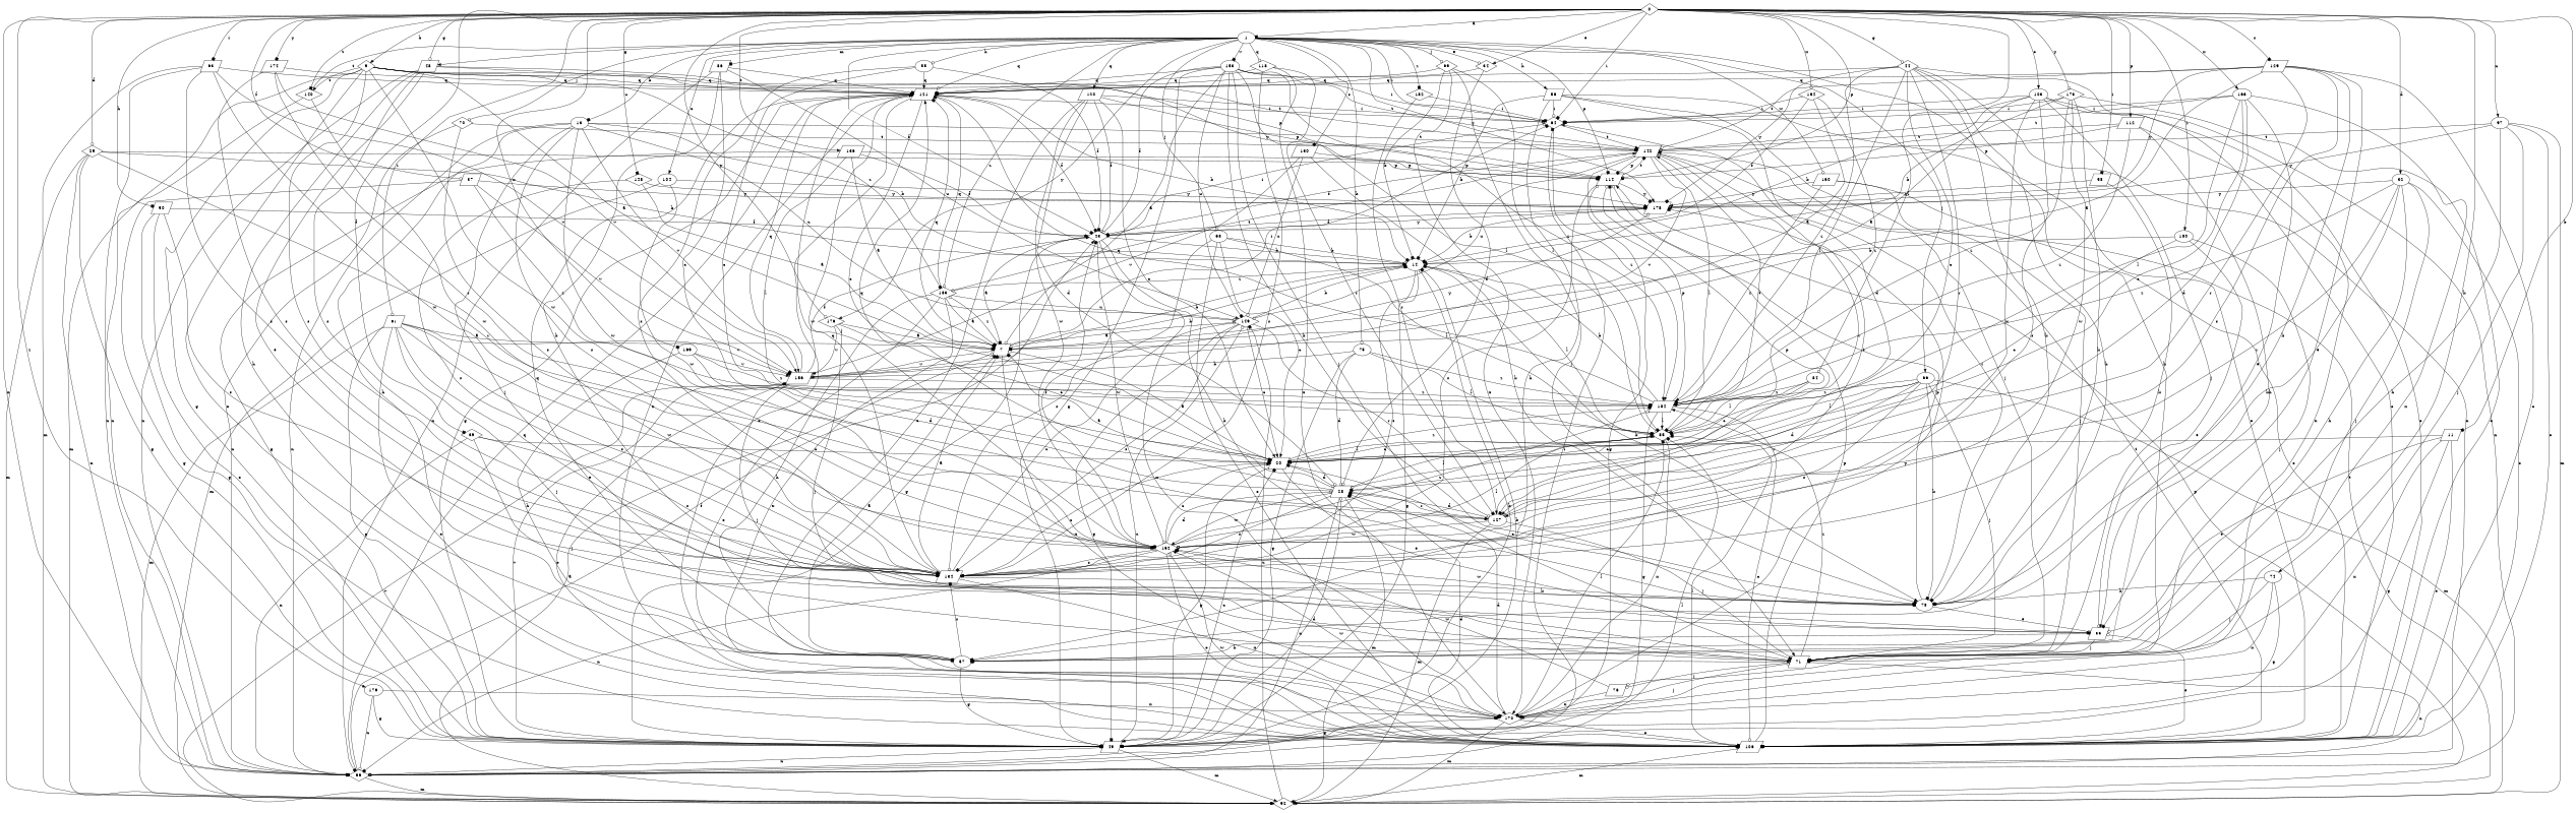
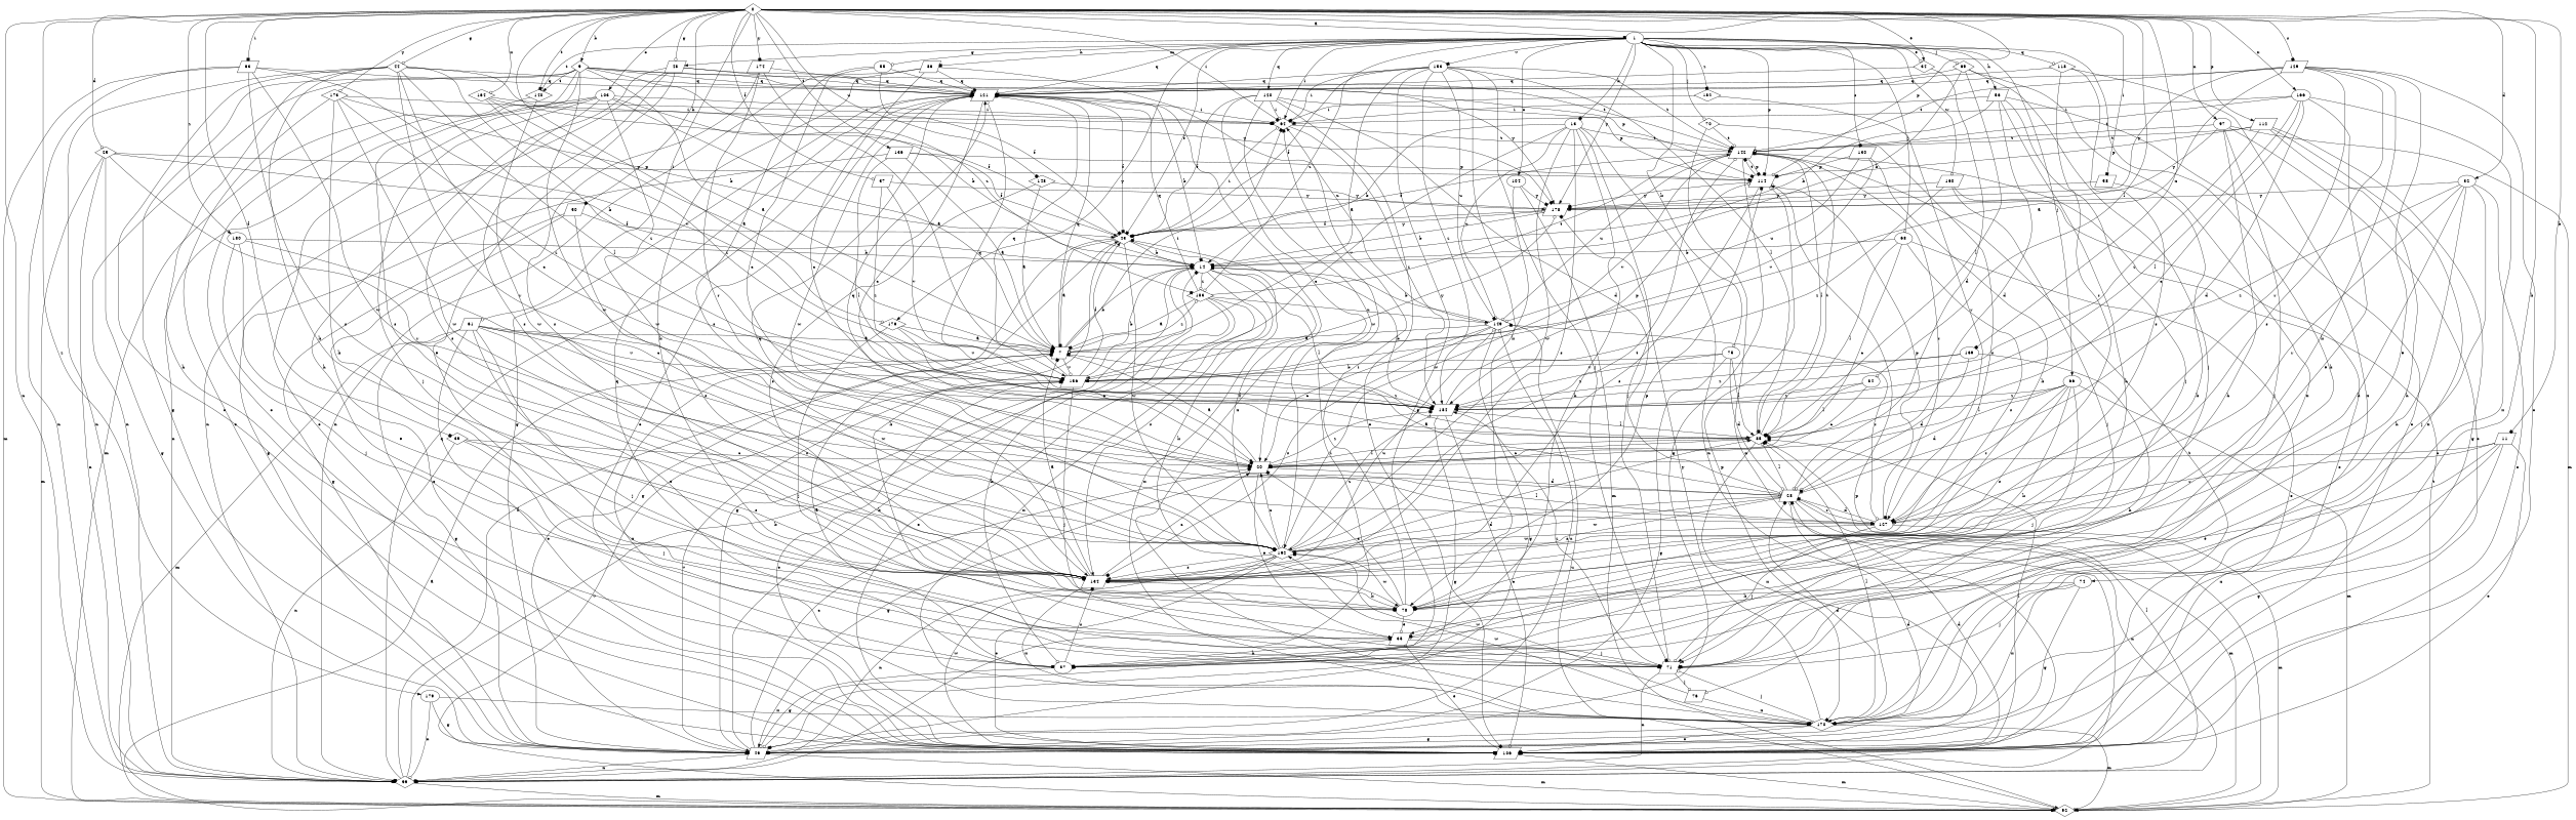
  strict digraph {
    node [shape=parallelogram]
    edge [arrowhead=odot]
    0 [shape=diamond]
    1 [shape=ellipse]
    9 [shape=diamond]
    11
    n5 [label=32 shape=ellipse]
    25 [shape=diamond]
    34 [shape=diamond]
    37
    39 [shape=diamond]
    44 [shape=diamond]
    48
    50
    58
    61
    63
    64 [shape=diamond]
    74 [shape=ellipse]
    84 [shape=ellipse]
    97 [shape=ellipse]
    99 [shape=diamond]
    103 [shape=ellipse]
    112
    114
    129
    136
    140 [shape=diamond]
    148 [shape=diamond]
    164 [shape=diamond]
    166 [shape=ellipse]
    169 [shape=ellipse]
    173 [shape=diamond]
    174
    176 [shape=diamond]
    179 [shape=ellipse]
    180 [shape=ellipse]
    13 [shape=ellipse]
    43 [shape=diamond]
    55 [shape=ellipse]
    56
    66 [shape=ellipse]
    68 [shape=ellipse]
    69 [shape=diamond]
    70 [shape=diamond]
    75 [shape=ellipse]
    76
    86
    104 [shape=ellipse]
    118 [shape=diamond]
    120
    121
    130
    153 [shape=ellipse]
    160
    178
    182 [shape=diamond]
    183 [shape=diamond]
    7
    49
    106
    134
    142
    162 [shape=diamond]
    170 [shape=diamond]
    20
    35
    127 [shape=ellipse]
    57 [shape=ellipse]
    71
    78 [shape=ellipse]
    184
    14 [shape=ellipse]
    92 [shape=diamond]
    28
    156
    85 [shape=diamond]
    149 [shape=diamond]
    0 -> 1 [arrowhead=box label=a]
    0 -> 9 [arrowhead=normal label=b]
    0 -> 11 [arrowhead=box label=b]
    0 -> n5 [arrowhead=normal label=d]
    0 -> 25 [label=d]
    0 -> 34 [arrowhead=normal label=e]
    0 -> 37 [label=f]
    0 -> 39 [arrowhead=box label=f]
    0 -> 44 [label=g]
    0 -> 48 [label=g]
    0 -> 50 [arrowhead=box label=h]
    0 -> 58 [arrowhead=box label=i]
    0 -> 61 [label=i]
    0 -> 63 [arrowhead=box label=i]
    0 -> 64 [arrowhead=box label=i]
    0 -> 74 [arrowhead=normal label=k]
    0 -> 84 [label=l]
    0 -> 97 [arrowhead=normal label=n]
    0 -> 99 [label=n]
    0 -> 103 [arrowhead=normal label=o]
    0 -> 112 [arrowhead=normal label=p]
    0 -> 114 [label=p]
    0 -> 129 [arrowhead=box label=s]
    0 -> 136 [arrowhead=normal label=t]
    0 -> 140 [arrowhead=box label=t]
    0 -> 148 [arrowhead=box label=u]
    0 -> 164 [label=x]
    0 -> 166 [arrowhead=normal label=x]
    0 -> 169 [arrowhead=box label=x]
    0 -> 173 [label=y]
    0 -> 174 [arrowhead=box label=y]
    0 -> 176 [label=y]
    0 -> 179 [arrowhead=normal label=z]
    0 -> 180 [arrowhead=normal label=z]
    1 -> 34 [label=e]
    1 -> 48 [arrowhead=normal label=g]
    1 -> 64 [arrowhead=normal label=i]
    1 -> 114 [arrowhead=box label=p]
    1 -> 140 [label=t]
    1 -> 176 [arrowhead=normal label=y]
    1 -> 13 [arrowhead=box label=b]
    1 -> 43 [arrowhead=box label=f]
    1 -> 55 [label=h]
    1 -> 56 [arrowhead=normal label=h]
    1 -> 66 [arrowhead=normal label=j]
    1 -> 68 [label=j]
    1 -> 69 [label=j]
    1 -> 70 [label=j]
    1 -> 75 [label=k]
    1 -> 76 [label=k]
    1 -> 86 [arrowhead=box label=m]
    1 -> 104 [arrowhead=normal label=o]
    1 -> 118 [label=q]
    1 -> 120 [arrowhead=normal label=q]
    1 -> 121 [label=q]
    1 -> 130 [arrowhead=box label=s]
    1 -> 153 [arrowhead=box label=v]
    1 -> 160 [label=w]
    1 -> 178 [arrowhead=normal label=y]
    1 -> 182 [arrowhead=box label=z]
    1 -> 183 [label=z]
    9 -> 99 [arrowhead=box label=n]
    9 -> 114 [arrowhead=box label=p]
    9 -> 140 [arrowhead=normal label=t]
    9 -> 121 [arrowhead=box label=q]
    9 -> 183 [arrowhead=box label=z]
    9 -> 7 [arrowhead=normal label=a]
    9 -> 49 [arrowhead=normal label=g]
    9 -> 106 [arrowhead=box label=o]
    9 -> 134 [label=s]
    9 -> 142 [arrowhead=normal label=t]
    9 -> 162 [label=w]
    11 -> 49 [arrowhead=box label=g]
    11 -> 106 [arrowhead=normal label=o]
    11 -> 170 [arrowhead=normal label=x]
    11 -> 20 [arrowhead=box label=c]
    11 -> 35 [label=e]
+   11 -> 127 [label=r]
    n5 -> 178 [label=y]
    n5 -> 106 [arrowhead=normal label=o]
    n5 -> 127 [arrowhead=normal label=r]
    n5 -> 57 [arrowhead=box label=h]
    n5 -> 71 [arrowhead=normal label=j]
    n5 -> 78 [arrowhead=normal label=k]
    n5 -> 184 [arrowhead=normal label=z]
    25 -> 99 [arrowhead=normal label=n]
    25 -> 114 [arrowhead=box label=p]
    25 -> 49 [arrowhead=normal label=g]
    25 -> 127 [arrowhead=normal label=r]
    25 -> 14 [arrowhead=normal label=b]
    25 -> 92 [label=m]
    34 -> 121 [arrowhead=box label=q]
    34 -> 28 [label=d]
    37 -> 178 [label=y]
-   37 -> 49 [label=g]
+   112 -> 49 [label=g]
    37 -> 184 [arrowhead=box label=z]
    37 -> 156 [arrowhead=box label=v]
    39 -> 99 [arrowhead=normal label=n]
    39 -> 134 [label=s]
    39 -> 20 [arrowhead=box label=c]
    39 -> 71 [label=j]
    44 -> 99 [label=n]
    44 -> 121 [label=q]
    44 -> 178 [arrowhead=box label=y]
    44 -> 106 [arrowhead=box label=o]
    44 -> 20 [arrowhead=normal label=c]
    44 -> 127 [label=r]
    44 -> 57 [label=h]
    44 -> 78 [arrowhead=box label=k]
    44 -> 184 [arrowhead=box label=z]
    44 -> 85 [label=l]
    48 -> 99 [arrowhead=box label=n]
    48 -> 121 [label=q]
    48 -> 178 [arrowhead=normal label=y]
    48 -> 134 [label=s]
    48 -> 35 [arrowhead=box label=e]
    48 -> 57 [arrowhead=box label=h]
    50 -> 43 [arrowhead=normal label=f]
    50 -> 49 [label=g]
    50 -> 106 [arrowhead=box label=o]
    50 -> 134 [label=s]
    58 -> 178 [label=y]
    58 -> 78 [label=k]
    61 -> 7 [arrowhead=box label=a]
    61 -> 49 [arrowhead=normal label=g]
    61 -> 106 [label=o]
    61 -> 134 [arrowhead=normal label=s]
    61 -> 162 [label=w]
    61 -> 35 [arrowhead=normal label=e]
    61 -> 71 [arrowhead=normal label=j]
    61 -> 92 [arrowhead=normal label=m]
    61 -> 156 [arrowhead=normal label=v]
    63 -> 99 [label=n]
    63 -> 121 [arrowhead=box label=q]
    63 -> 134 [arrowhead=box label=s]
    63 -> 162 [label=w]
    63 -> 92 [arrowhead=normal label=m]
    63 -> 156 [arrowhead=box label=v]
    64 -> 142 [arrowhead=normal label=t]
    64 -> 184 [arrowhead=normal label=z]
    74 -> 49 [arrowhead=normal label=g]
    74 -> 170 [label=x]
    74 -> 71 [label=j]
    74 -> 78 [label=k]
    84 -> 20 [arrowhead=normal label=c]
    84 -> 184 [label=z]
    84 -> 85 [arrowhead=normal label=l]
    97 -> 178 [arrowhead=normal label=y]
    97 -> 106 [arrowhead=normal label=o]
    97 -> 142 [label=t]
    97 -> 57 [label=h]
    97 -> 71 [arrowhead=box label=j]
    97 -> 92 [label=m]
    99 -> 64 [arrowhead=box label=i]
    99 -> 43 [arrowhead=normal label=f]
    99 -> 121 [label=q]
    99 -> 14 [arrowhead=box label=b]
    99 -> 92 [arrowhead=normal label=m]
    99 -> 85 [arrowhead=box label=l]
    103 -> 64 [arrowhead=box label=i]
    103 -> 99 [label=n]
    103 -> 7 [arrowhead=box label=a]
    103 -> 106 [arrowhead=normal label=o]
    103 -> 134 [arrowhead=normal label=s]
    103 -> 162 [label=w]
    103 -> 71 [arrowhead=box label=j]
    103 -> 14 [arrowhead=normal label=b]
    112 -> 114 [arrowhead=box label=p]
    112 -> 142 [label=t]
    112 -> 170 [arrowhead=normal label=x]
    112 -> 57 [arrowhead=normal label=h]
    112 -> 184 [label=z]
    114 -> 178 [arrowhead=box label=y]
    114 -> 134 [arrowhead=normal label=s]
    114 -> 142 [arrowhead=box label=t]
    129 -> 121 [arrowhead=box label=q]
    129 -> 178 [label=y]
    129 -> 7 [label=a]
    129 -> 106 [arrowhead=box label=o]
    129 -> 134 [arrowhead=normal label=s]
    129 -> 142 [label=t]
    129 -> 35 [arrowhead=box label=e]
    129 -> 127 [label=r]
    129 -> 78 [arrowhead=box label=k]
    136 -> 114 [arrowhead=normal label=p]
    136 -> 43 [arrowhead=normal label=f]
    136 -> 7 [arrowhead=box label=a]
    136 -> 49 [arrowhead=box label=g]
    136 -> 85 [label=l]
    140 -> 162 [arrowhead=normal label=w]
    140 -> 92 [label=m]
    148 -> 178 [arrowhead=normal label=y]
    148 -> 7 [arrowhead=normal label=a]
    148 -> 134 [label=s]
    164 -> 64 [arrowhead=normal label=i]
    164 -> 43 [label=f]
    164 -> 7 [arrowhead=box label=a]
    164 -> 184 [arrowhead=normal label=z]
    166 -> 64 [arrowhead=box label=i]
    166 -> 142 [label=t]
    166 -> 170 [arrowhead=normal label=x]
    166 -> 20 [label=c]
    166 -> 35 [arrowhead=normal label=e]
    166 -> 28 [label=d]
    166 -> 85 [label=l]
    169 -> 57 [arrowhead=box label=h]
    169 -> 184 [arrowhead=box label=z]
    169 -> 28 [label=d]
    169 -> 156 [arrowhead=normal label=v]
    173 -> 64 [arrowhead=box label=i]
    173 -> 106 [label=o]
    173 -> 162 [label=w]
    173 -> 78 [label=k]
    173 -> 184 [label=z]
    173 -> 14 [label=b]
    174 -> 121 [arrowhead=normal label=q]
    174 -> 134 [label=s]
    174 -> 127 [arrowhead=normal label=r]
    174 -> 156 [arrowhead=normal label=v]
    176 -> 7 [arrowhead=box label=a]
    176 -> 20 [arrowhead=normal label=c]
    176 -> 71 [label=j]
    176 -> 156 [label=v]
    179 -> 99 [label=n]
    179 -> 49 [arrowhead=normal label=g]
    179 -> 170 [arrowhead=normal label=x]
    180 -> 20 [arrowhead=normal label=c]
    180 -> 35 [label=e]
    180 -> 71 [arrowhead=normal label=j]
    180 -> 14 [arrowhead=normal label=b]
    13 -> 99 [arrowhead=box label=n]
    13 -> 134 [arrowhead=normal label=s]
    13 -> 142 [arrowhead=normal label=t]
    13 -> 162 [arrowhead=normal label=w]
    13 -> 57 [label=h]
    13 -> 71 [label=j]
    13 -> 14 [arrowhead=normal label=b]
    13 -> 156 [arrowhead=normal label=v]
    13 -> 149 [label=u]
    43 -> 64 [label=i]
    43 -> 178 [label=y]
    43 -> 7 [arrowhead=box label=a]
    43 -> 49 [label=g]
    43 -> 162 [label=w]
    43 -> 170 [arrowhead=box label=x]
    43 -> 78 [arrowhead=box label=k]
    43 -> 14 [label=b]
    55 -> 43 [arrowhead=box label=f]
    55 -> 121 [arrowhead=normal label=q]
    55 -> 134 [arrowhead=normal label=s]
    55 -> 20 [arrowhead=normal label=c]
    56 -> 64 [label=i]
    56 -> 106 [arrowhead=box label=o]
    56 -> 57 [arrowhead=box label=h]
    56 -> 71 [arrowhead=normal label=j]
    56 -> 14 [arrowhead=box label=b]
    56 -> 28 [label=d]
    66 -> 134 [arrowhead=normal label=s]
    66 -> 127 [arrowhead=normal label=r]
    66 -> 71 [label=j]
    66 -> 78 [arrowhead=box label=k]
    66 -> 184 [arrowhead=normal label=z]
    66 -> 92 [arrowhead=normal label=m]
    66 -> 28 [arrowhead=box label=d]
    66 -> 85 [arrowhead=box label=l]
    68 -> 106 [arrowhead=box label=o]
    68 -> 134 [label=s]
    68 -> 20 [arrowhead=normal label=c]
    68 -> 14 [label=b]
    68 -> 85 [arrowhead=box label=l]
    69 -> 121 [arrowhead=normal label=q]
    69 -> 170 [arrowhead=normal label=x]
    69 -> 71 [arrowhead=normal label=j]
    69 -> 14 [arrowhead=box label=b]
    69 -> 85 [arrowhead=box label=l]
    70 -> 99 [label=n]
    70 -> 134 [label=s]
    70 -> 142 [label=t]
    75 -> 49 [label=g]
    75 -> 184 [arrowhead=box label=z]
    75 -> 28 [label=d]
    75 -> 156 [label=b]
    75 -> 85 [arrowhead=normal label=l]
    76 -> 162 [arrowhead=box label=w]
    76 -> 170 [label=x]
    86 -> 99 [arrowhead=box label=n]
    86 -> 121 [arrowhead=box label=q]
    86 -> 20 [label=c]
    86 -> 78 [arrowhead=box label=k]
    86 -> 149 [arrowhead=normal label=u]
    104 -> 178 [arrowhead=box label=y]
    104 -> 162 [arrowhead=normal label=w]
    104 -> 92 [arrowhead=normal label=m]
    118 -> 121 [arrowhead=box label=q]
    118 -> 134 [label=s]
    118 -> 170 [arrowhead=normal label=x]
    118 -> 127 [arrowhead=box label=r]
    120 -> 64 [label=i]
    120 -> 114 [arrowhead=normal label=p]
    120 -> 43 [label=f]
    120 -> 106 [arrowhead=box label=o]
    120 -> 162 [label=w]
    120 -> 20 [arrowhead=normal label=c]
    120 -> 28 [label=d]
    121 -> 64 [label=i]
    121 -> 43 [arrowhead=box label=f]
    121 -> 49 [arrowhead=box label=g]
    121 -> 106 [arrowhead=box label=o]
    121 -> 162 [arrowhead=box label=w]
    121 -> 170 [arrowhead=box label=x]
    121 -> 20 [arrowhead=box label=c]
    121 -> 14 [arrowhead=box label=b]
    130 -> 114 [arrowhead=normal label=p]
    130 -> 78 [arrowhead=box label=k]
    130 -> 156 [arrowhead=normal label=v]
    130 -> 149 [label=u]
    153 -> 64 [arrowhead=normal label=i]
    153 -> 43 [label=f]
    153 -> 121 [label=q]
    153 -> 7 [label=a]
    153 -> 49 [label=g]
    153 -> 142 [arrowhead=box label=t]
    153 -> 71 [arrowhead=box label=j]
    153 -> 78 [arrowhead=normal label=k]
    153 -> 184 [arrowhead=normal label=z]
    153 -> 85 [label=l]
    153 -> 149 [arrowhead=box label=u]
    160 -> 178 [arrowhead=normal label=y]
    160 -> 106 [arrowhead=normal label=o]
    160 -> 71 [arrowhead=normal label=j]
    160 -> 184 [arrowhead=normal label=z]
    178 -> 43 [arrowhead=box label=f]
    178 -> 14 [arrowhead=box label=b]
    182 -> 64 [arrowhead=box label=i]
    182 -> 127 [arrowhead=normal label=r]
    183 -> 121 [arrowhead=box label=q]
    183 -> 7 [arrowhead=box label=a]
    183 -> 106 [arrowhead=normal label=o]
    183 -> 142 [arrowhead=normal label=t]
    183 -> 170 [arrowhead=box label=x]
    183 -> 57 [label=h]
    183 -> 149 [label=u]
    7 -> 64 [arrowhead=box label=i]
    7 -> 121 [arrowhead=box label=q]
    7 -> 183 [label=z]
    7 -> 170 [arrowhead=box label=x]
    7 -> 14 [label=b]
    7 -> 156 [label=v]
    49 -> 99 [label=n]
    49 -> 20 [arrowhead=box label=c]
    49 -> 14 [label=b]
    49 -> 92 [arrowhead=normal label=m]
    49 -> 28 [label=d]
    49 -> 156 [arrowhead=normal label=v]
    49 -> 149 [label=u]
    106 -> 114 [label=p]
    106 -> 142 [label=t]
    106 -> 162 [label=w]
    106 -> 35 [label=e]
    106 -> 92 [arrowhead=normal label=m]
    106 -> 28 [arrowhead=box label=d]
    106 -> 85 [arrowhead=box label=l]
    134 -> 121 [arrowhead=normal label=q]
    134 -> 7 [arrowhead=box label=a]
    134 -> 170 [label=x]
    134 -> 20 [arrowhead=normal label=c]
    134 -> 78 [label=k]
    134 -> 149 [label=u]
    142 -> 114 [arrowhead=box label=p]
    142 -> 43 [arrowhead=normal label=f]
    142 -> 49 [arrowhead=normal label=g]
    142 -> 127 [arrowhead=box label=r]
    142 -> 156 [arrowhead=normal label=v]
    142 -> 85 [arrowhead=box label=l]
    142 -> 149 [label=u]
    162 -> 99 [arrowhead=box label=n]
    162 -> 43 [arrowhead=box label=f]
    162 -> 106 [label=o]
    162 -> 134 [arrowhead=normal label=s]
    162 -> 142 [label=t]
    162 -> 20 [arrowhead=normal label=c]
    162 -> 184 [label=z]
    162 -> 28 [label=d]
    162 -> 85 [arrowhead=normal label=l]
    170 -> 178 [arrowhead=box label=y]
    170 -> 49 [label=g]
    170 -> 106 [arrowhead=box label=o]
    170 -> 162 [arrowhead=normal label=w]
    170 -> 71 [label=j]
    170 -> 92 [label=m]
    170 -> 28 [arrowhead=box label=d]
    170 -> 85 [arrowhead=box label=l]
    20 -> 7 [label=a]
    20 -> 49 [arrowhead=normal label=g]
    20 -> 35 [arrowhead=normal label=e]
    20 -> 184 [arrowhead=box label=z]
    20 -> 28 [label=d]
    20 -> 85 [label=l]
    35 -> 57 [arrowhead=box label=h]
    35 -> 71 [arrowhead=normal label=j]
    127 -> 114 [label=p]
    127 -> 162 [label=w]
    127 -> 71 [label=j]
    127 -> 92 [label=m]
    127 -> 28 [arrowhead=box label=d]
    57 -> 121 [label=q]
    57 -> 7 [arrowhead=box label=a]
    57 -> 49 [label=g]
    57 -> 134 [arrowhead=box label=s]
    71 -> 99 [label=n]
    71 -> 76 [label=j]
    71 -> 184 [arrowhead=normal label=z]
    78 -> 64 [arrowhead=normal label=i]
    78 -> 114 [arrowhead=box label=p]
    78 -> 162 [arrowhead=box label=w]
    78 -> 20 [arrowhead=box label=c]
    78 -> 35 [label=e]
    184 -> 114 [label=p]
    184 -> 121 [label=q]
    184 -> 49 [arrowhead=normal label=g]
    184 -> 106 [label=o]
    184 -> 14 [arrowhead=box label=b]
    184 -> 85 [arrowhead=normal label=l]
    14 -> 183 [label=z]
    14 -> 49 [arrowhead=normal label=g]
    14 -> 134 [arrowhead=normal label=s]
    14 -> 78 [arrowhead=normal label=k]
    14 -> 85 [label=l]
    92 -> 114 [arrowhead=normal label=p]
    92 -> 7 [label=a]
    92 -> 142 [arrowhead=box label=t]
    92 -> 156 [arrowhead=box label=v]
    92 -> 149 [arrowhead=box label=u]
    28 -> 99 [label=n]
    28 -> 121 [arrowhead=normal label=q]
    28 -> 7 [arrowhead=box label=a]
    28 -> 134 [label=s]
    28 -> 162 [arrowhead=normal label=w]
    28 -> 127 [arrowhead=normal label=r]
    28 -> 92 [arrowhead=normal label=m]
    28 -> 85 [label=l]
    156 -> 43 [arrowhead=normal label=f]
    156 -> 121 [label=q]
    156 -> 178 [label=y]
    156 -> 106 [arrowhead=normal label=o]
    156 -> 71 [label=j]
    156 -> 184 [arrowhead=box label=z]
    156 -> 14 [arrowhead=box label=b]
    85 -> 142 [arrowhead=normal label=t]
    85 -> 170 [arrowhead=box label=x]
    85 -> 20 [arrowhead=box label=c]
    149 -> 7 [label=a]
    149 -> 49 [arrowhead=box label=g]
    149 -> 134 [arrowhead=box label=s]
    149 -> 20 [arrowhead=normal label=c]
    149 -> 127 [label=r]
    149 -> 14 [arrowhead=box label=b]
  }
